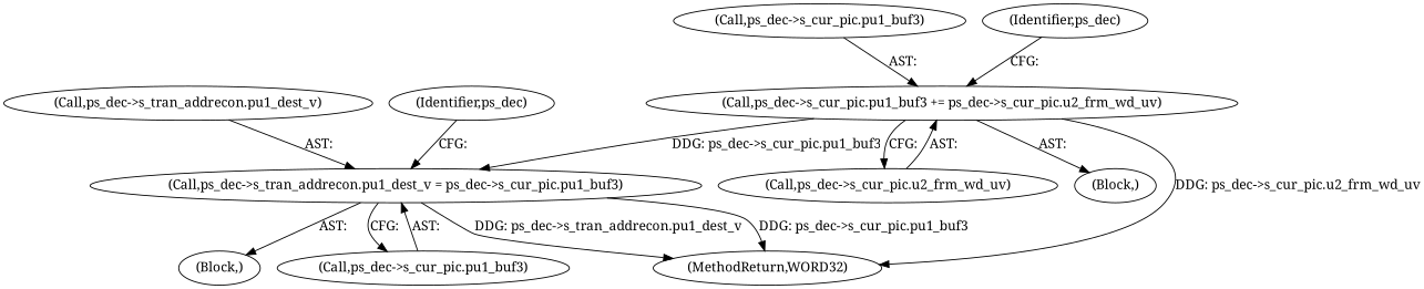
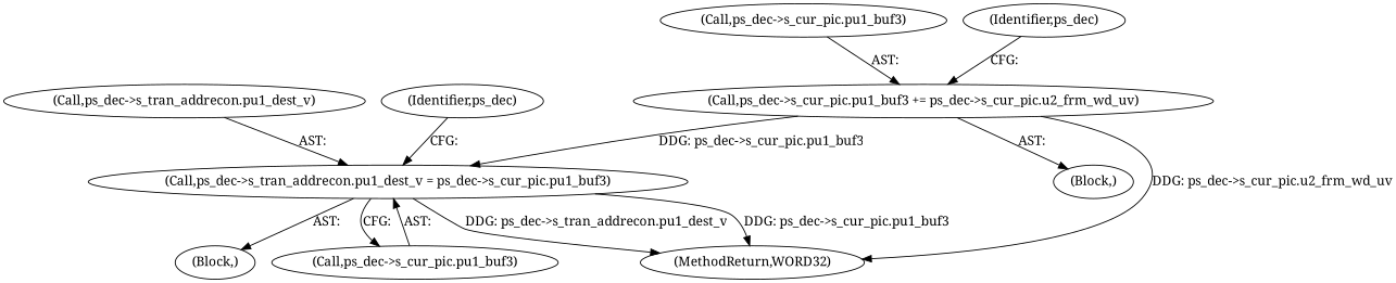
  digraph {
    fontname="Noto Serif"
    node [fontname="Noto Serif"]
    edge [fontname="Noto Serif"]
    n1 [label="(Call,ps_dec->s_cur_pic.pu1_buf3 += ps_dec->s_cur_pic.u2_frm_wd_uv)"]
    n2 [label="(Call,ps_dec->s_tran_addrecon.pu1_dest_v = ps_dec->s_cur_pic.pu1_buf3)"]
    n3 [label="(MethodReturn,WORD32)"]
-   n4 [label="(Call,ps_dec->s_cur_pic.u2_frm_wd_uv)"]
    n5 [label="(Block,)"]
    n6 [label="(Block,)"]
    n7 [label="(Call,ps_dec->s_cur_pic.pu1_buf3)"]
    n8 [label="(Call,ps_dec->s_tran_addrecon.pu1_dest_v)"]
    n9 [label="(Call,ps_dec->s_cur_pic.pu1_buf3)"]
    n10 [label="(Identifier,ps_dec)"]
    n11 [label="(Identifier,ps_dec)"]
    n1 -> n2 [label="DDG: ps_dec->s_cur_pic.pu1_buf3"]
    n1 -> n3 [label="DDG: ps_dec->s_cur_pic.u2_frm_wd_uv"]
-   n1 -> n4 [label="CFG: "]
    n1 -> n5 [label="AST: "]
    n2 -> n3 [label="DDG: ps_dec->s_cur_pic.pu1_buf3"]
    n2 -> n3 [label="DDG: ps_dec->s_tran_addrecon.pu1_dest_v"]
    n2 -> n6 [label="AST: "]
    n2 -> n7 [label="CFG: "]
-   n4 -> n1 [label="AST: "]
    n7 -> n2 [label="AST: "]
    n8 -> n2 [label="AST: "]
    n9 -> n1 [label="AST: "]
    n10 -> n1 [label="CFG: "]
    n11 -> n2 [label="CFG: "]
  }
